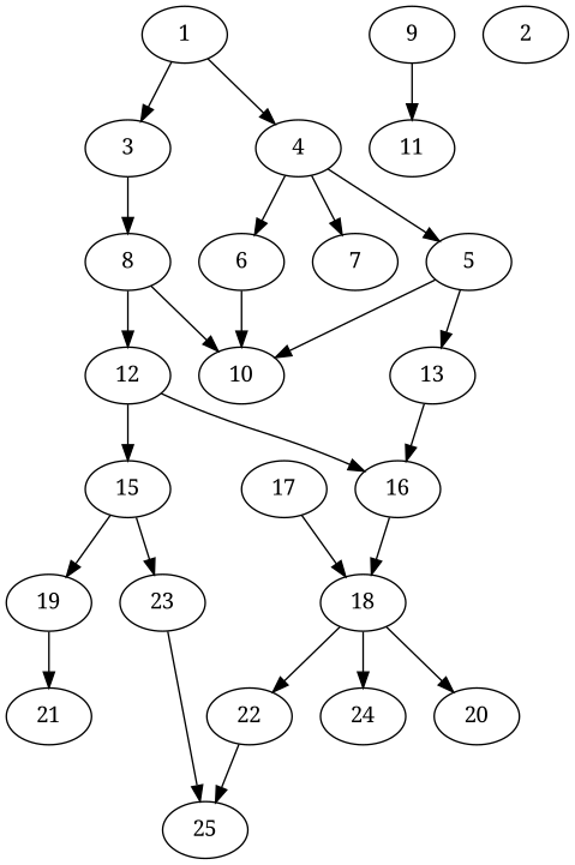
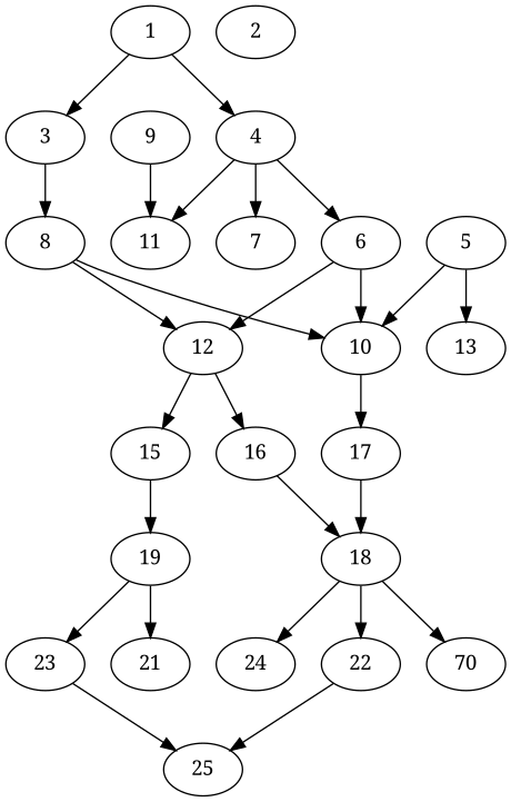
  digraph {
    fontname="Noto Serif"
    node [alpha=0.09 fontname="Noto Serif"]
    edge [fontname="Noto Serif"]
    1 [expect_size=25977856]
    3 [alpha=0.03 expect_size=32851968]
    4 [alpha=0.17 expect_size=35759104]
    8 [expect_size=39842816]
    5 [alpha=0.11 expect_size=8212480]
    6 [alpha=0.12 expect_size=31158272]
    7 [alpha=0.06 expect_size=45434880]
    10 [alpha=0.04 expect_size=21270528]
    12 [alpha=0.20 expect_size=47442944]
    9 [alpha=0.05 expect_size=46731264]
    11 [expect_size=25868288]
    13 [alpha=0.14 expect_size=15594496]
    2 [alpha=0.07 expect_size=8969216]
    17 [alpha=0.04 expect_size=25582592]
    16 [alpha=0.07 expect_size=43969536]
    15 [expect_size=17036288]
    18 [alpha=0.03 expect_size=40065024]
    19 [alpha=0.18 expect_size=13622272]
-   20 [alpha=0.18 expect_size=26469376]
+   20 [alpha=0.18 expect_size=26469376 label=70]
    22 [alpha=0.16 expect_size=8583168]
    24 [alpha=0.12 expect_size=40078336]
    21 [alpha=0.06 expect_size=35155968]
    23 [alpha=0.17 expect_size=7710720]
    25 [alpha=0.07 expect_size=34800640]
    1 -> 3
    1 -> 4
    3 -> 8
-   4 -> 5
+   4 -> 11
    4 -> 6
    4 -> 7
    8 -> 10
    8 -> 12
    5 -> 10
    5 -> 13
    6 -> 10
+   6 -> 12
+   10 -> 17
    12 -> 16
    12 -> 15
    9 -> 11
-   13 -> 16
    17 -> 18
    16 -> 18
    15 -> 19
    18 -> 20
    18 -> 22
    18 -> 24
    19 -> 21
-   15 -> 23
+   19 -> 23
    22 -> 25
    23 -> 25
  }
